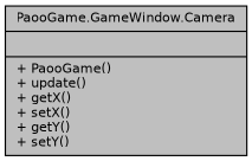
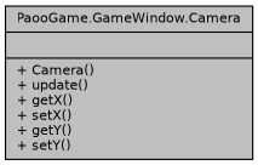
  digraph {
-   n1 [color=black fillcolor=grey75 fontcolor=black fontname=Helvetica fontsize=10 height=0.2 label="{PaooGame.GameWindow.Camera\n||+ PaooGame()\l+ update()\l+ getX()\l+ setX()\l+ getY()\l+ setY()\l}" shape=record style=filled width=0.4]
+   n1 [color=black fillcolor=grey75 fontcolor=black fontname=Helvetica fontsize=10 height=0.2 label="{PaooGame.GameWindow.Camera\n||+ Camera()\l+ update()\l+ getX()\l+ setX()\l+ getY()\l+ setY()\l}" shape=record style=filled width=0.4]
  }
